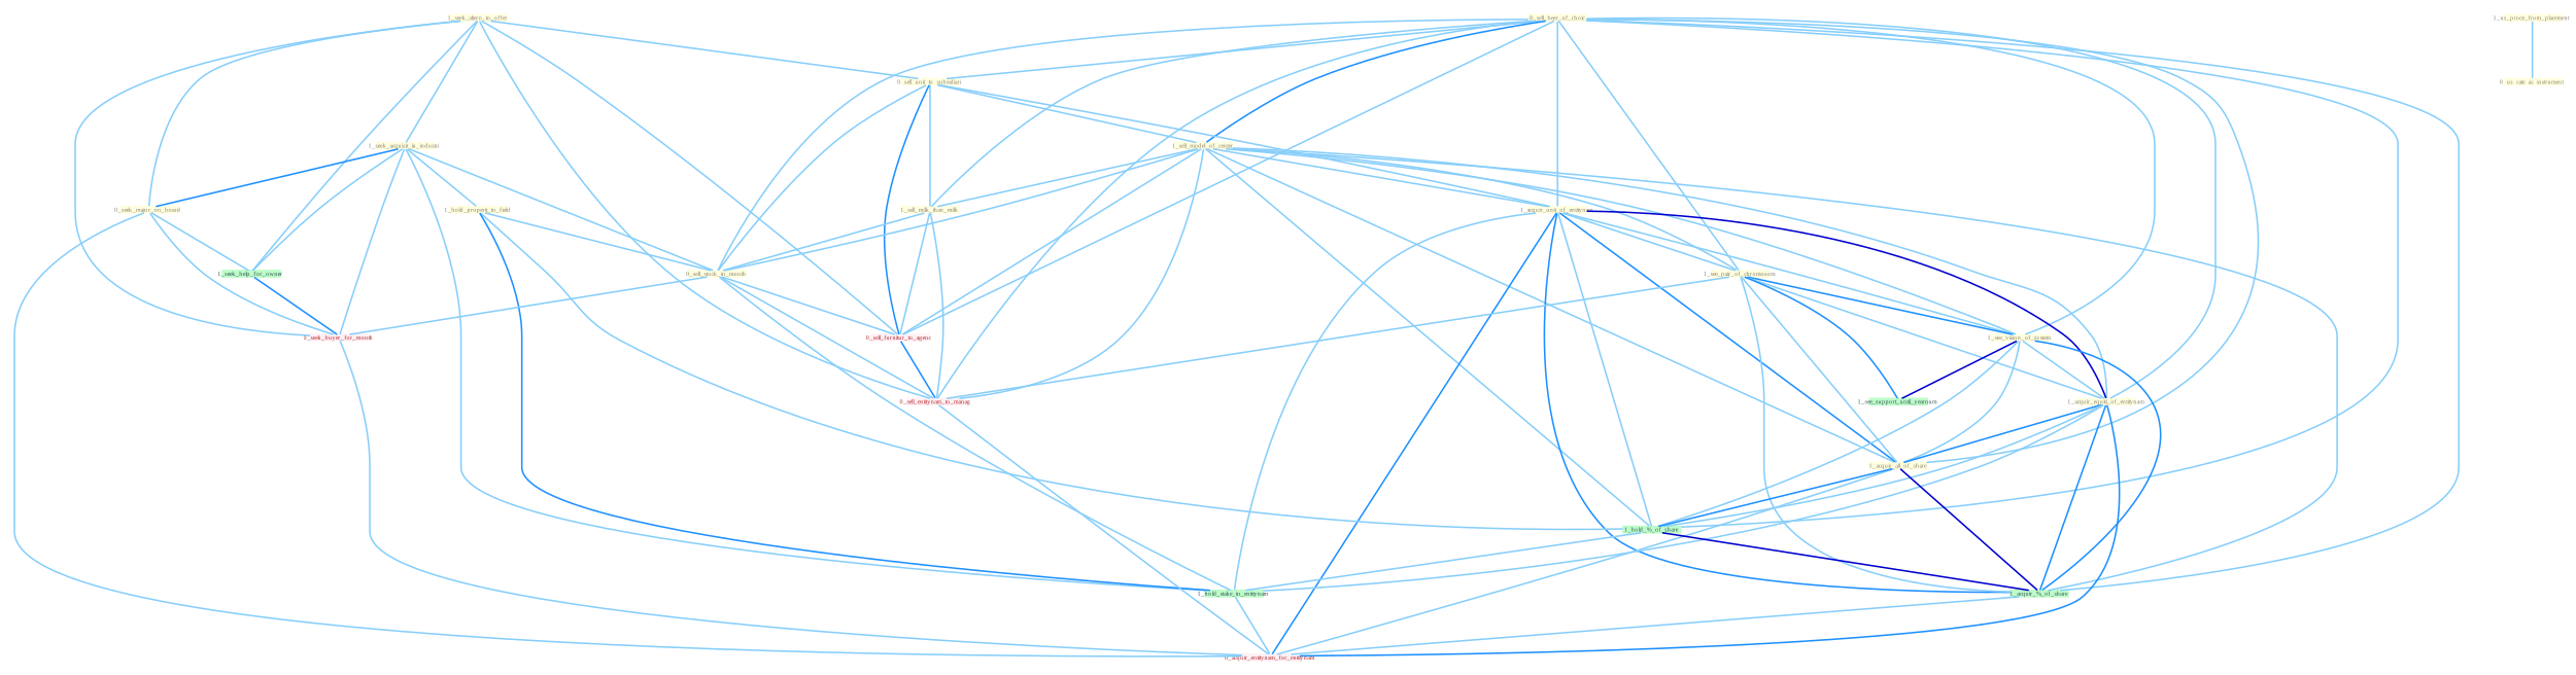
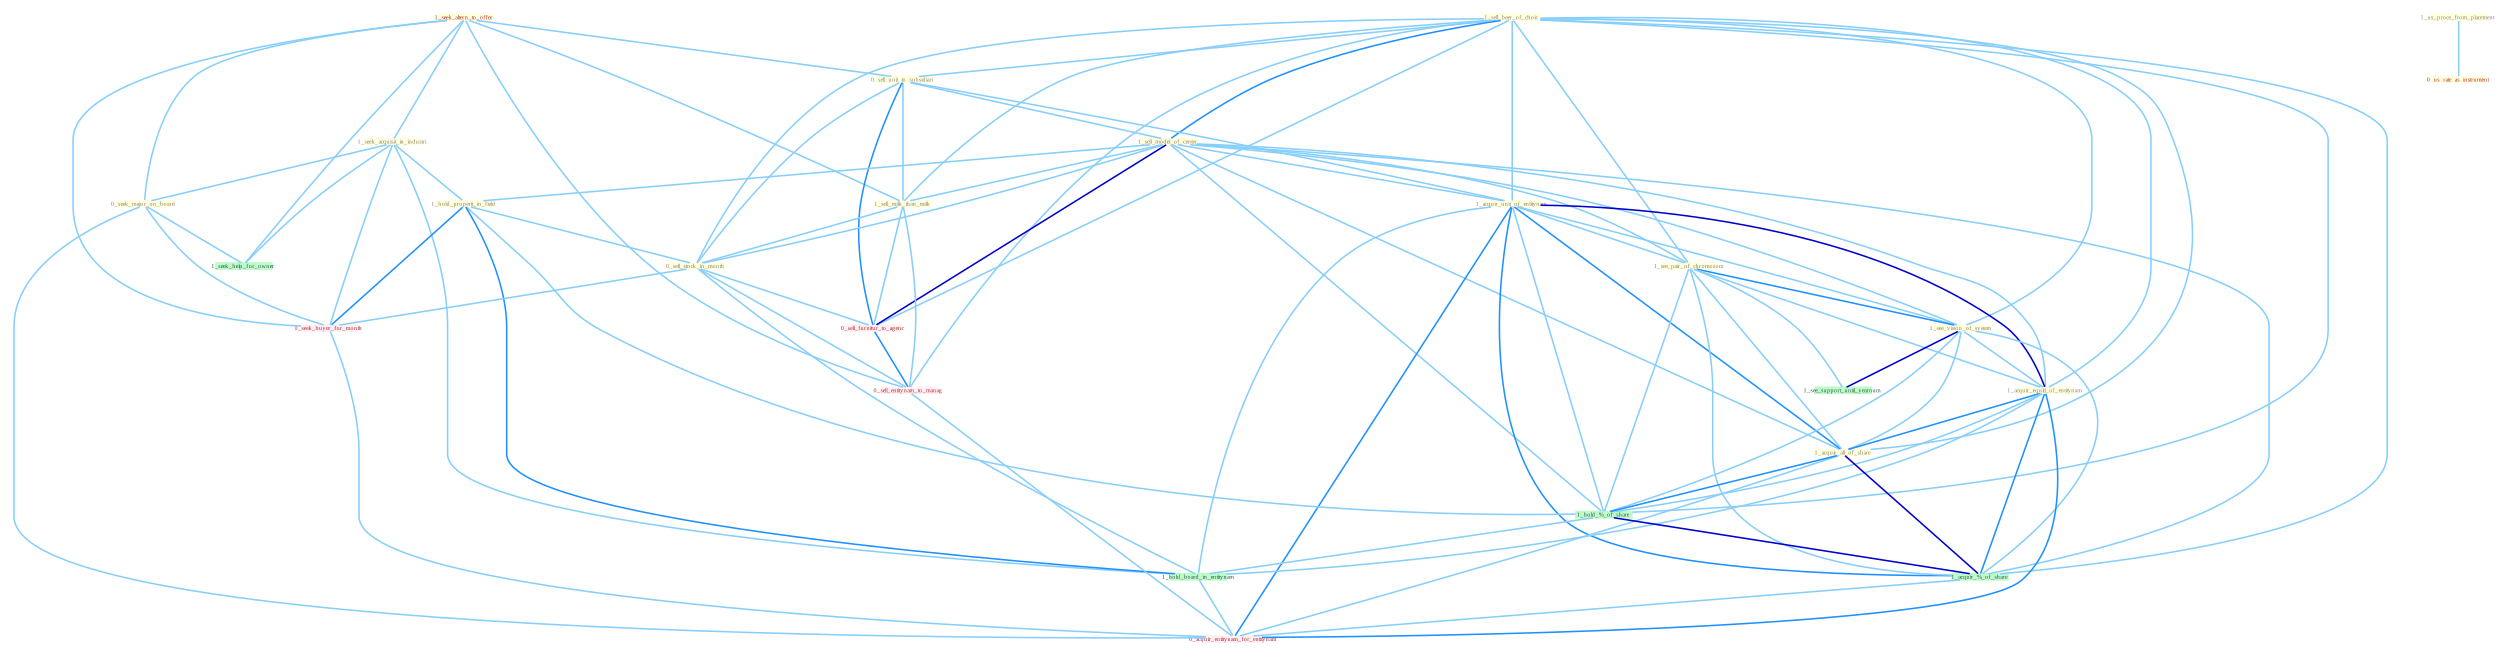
  graph {
    fontname="Liberation Serif"
    node [color="#ffffe0" fixedsize=true fontcolor="#8b7d6b" fontname="Liberation Serif" fontsize=4 shape=polygon style=filled]
    edge [color="#87cefa" fontname="Liberation Serif" w=1]
-   "1_seek_altern_to_offer " [height=.06 width=.5]
-   "1_sell_beer_of_choic " [height=.06 width=.5 label="8_sell_beer_of_choic"]
+   "1_seek_altern_to_offer " [fontcolor="#b22222" height=.06 width=.5]
+   "1_sell_beer_of_choic " [height=.06 width=.5]
    "1_us_proce_from_placement " [height=.06 width=.5]
    "0_sell_unit_to_subsidiari " [height=.06 width=.5]
    "1_sell_model_of_center " [height=.06 width=.5]
    "1_acquir_unit_of_entitynam " [height=.06 width=.5]
    "1_sell_milk_than_milk " [height=.06 width=.5]
    "1_seek_acquisit_in_industri " [height=.06 width=.5]
    "1_hold_properti_in_field " [height=.06 width=.5]
    "0_seek_major_on_board " [height=.06 width=.5]
-   "0_us_rate_as_instrument " [height=.06 width=.5]
+   "0_us_rate_as_instrument " [fontcolor="#b22222" height=.06 width=.5]
    "1_see_pair_of_chromosom " [height=.06 width=.5]
    "1_see_vision_of_system " [height=.06 width=.5]
    "1_acquir_equiti_of_entitynam " [height=.06 width=.5]
    "1_acquir_all_of_share " [height=.06 width=.5]
    "0_sell_stock_in_month " [height=.06 width=.5]
    "0_seek_buyer_for_month " [color="#fff0f5" fontcolor="#b22222" height=.06 width=.5]
    "0_sell_furnitur_to_agenc " [color="#fff0f5" fontcolor="#b22222" height=.06 width=.5]
    "0_sell_entitynam_to_manag " [color="#fff0f5" fontcolor="#b22222" height=.06 width=.5]
    "0_acquir_entitynam_for_entitynam " [color="#fff0f5" fontcolor="#b22222" height=.06 width=.5]
    "1_seek_help_for_owner " [color="#BDFCC9" fontcolor="#2f4f4f" height=.06 width=.5]
    "1_hold_%_of_share " [color="#BDFCC9" fontcolor="#2f4f4f" height=.06 width=.5]
    "1_acquir_%_of_share " [color="#BDFCC9" fontcolor="#2f4f4f" height=.06 width=.5]
-   "1_hold_stake_in_entitynam " [color="#BDFCC9" fontcolor="#2f4f4f" height=.06 width=.5]
+   "1_hold_stake_in_entitynam " [color="#BDFCC9" fontcolor="#2f4f4f" height=.06 width=.5 label="1_hold_board_in_entitynam"]
    "1_see_support_until_yearnum " [color="#BDFCC9" fontcolor="#2f4f4f" height=.06 width=.5]
    subgraph sub_1 {
      "1_seek_altern_to_offer "
      "1_sell_beer_of_choic "
      "1_us_proce_from_placement "
      "0_sell_unit_to_subsidiari "
      "1_sell_model_of_center "
      "1_acquir_unit_of_entitynam "
      "1_sell_milk_than_milk "
      "1_seek_acquisit_in_industri "
      "1_hold_properti_in_field "
      "0_seek_major_on_board "
      "0_us_rate_as_instrument "
      "1_see_pair_of_chromosom "
      "1_see_vision_of_system "
      "1_acquir_equiti_of_entitynam "
      "1_acquir_all_of_share "
      "0_sell_stock_in_month "
    }
    subgraph sub_2 {
      "0_seek_buyer_for_month "
      "0_sell_furnitur_to_agenc "
      "0_sell_entitynam_to_manag "
      "0_acquir_entitynam_for_entitynam "
    }
    "1_seek_altern_to_offer " -- "0_sell_unit_to_subsidiari "
    "1_seek_altern_to_offer " -- "1_seek_acquisit_in_industri "
    "1_seek_altern_to_offer " -- "0_seek_major_on_board "
    "1_seek_altern_to_offer " -- "0_seek_buyer_for_month "
-   "1_seek_altern_to_offer " -- "0_sell_furnitur_to_agenc "
+   "1_seek_altern_to_offer " -- "1_sell_milk_than_milk "
    "1_seek_altern_to_offer " -- "0_sell_entitynam_to_manag "
    "1_seek_altern_to_offer " -- "1_seek_help_for_owner "
    "1_sell_beer_of_choic " -- "0_sell_unit_to_subsidiari "
    "1_sell_beer_of_choic " -- "1_sell_model_of_center " [color="#1e90ff" w=2]
    "1_sell_beer_of_choic " -- "1_acquir_unit_of_entitynam "
    "1_sell_beer_of_choic " -- "1_sell_milk_than_milk "
    "1_sell_beer_of_choic " -- "1_see_pair_of_chromosom "
    "1_sell_beer_of_choic " -- "1_see_vision_of_system "
    "1_sell_beer_of_choic " -- "1_acquir_equiti_of_entitynam "
    "1_sell_beer_of_choic " -- "1_acquir_all_of_share "
    "1_sell_beer_of_choic " -- "0_sell_stock_in_month "
    "1_sell_beer_of_choic " -- "0_sell_furnitur_to_agenc "
    "1_sell_beer_of_choic " -- "0_sell_entitynam_to_manag "
    "1_sell_beer_of_choic " -- "1_hold_%_of_share "
    "1_sell_beer_of_choic " -- "1_acquir_%_of_share "
    "1_us_proce_from_placement " -- "0_us_rate_as_instrument "
    "0_sell_unit_to_subsidiari " -- "1_sell_model_of_center "
    "0_sell_unit_to_subsidiari " -- "1_acquir_unit_of_entitynam "
    "0_sell_unit_to_subsidiari " -- "1_sell_milk_than_milk "
    "0_sell_unit_to_subsidiari " -- "0_sell_stock_in_month "
    "0_sell_unit_to_subsidiari " -- "0_sell_furnitur_to_agenc " [color="#1e90ff" w=2]
    "1_sell_model_of_center " -- "1_acquir_unit_of_entitynam "
    "1_sell_model_of_center " -- "1_sell_milk_than_milk "
    "1_sell_model_of_center " -- "1_see_pair_of_chromosom "
    "1_sell_model_of_center " -- "1_see_vision_of_system "
    "1_sell_model_of_center " -- "1_acquir_equiti_of_entitynam "
    "1_sell_model_of_center " -- "1_acquir_all_of_share "
    "1_sell_model_of_center " -- "0_sell_stock_in_month "
-   "1_sell_model_of_center " -- "0_sell_furnitur_to_agenc "
-   "1_sell_model_of_center " -- "0_sell_entitynam_to_manag "
+   "1_sell_model_of_center " -- "0_sell_furnitur_to_agenc " [color="#0000cd"]
+   "1_sell_model_of_center " -- "1_hold_properti_in_field "
    "1_sell_model_of_center " -- "1_hold_%_of_share "
    "1_sell_model_of_center " -- "1_acquir_%_of_share "
    "1_acquir_unit_of_entitynam " -- "1_see_pair_of_chromosom "
    "1_acquir_unit_of_entitynam " -- "1_see_vision_of_system "
    "1_acquir_unit_of_entitynam " -- "1_acquir_equiti_of_entitynam " [color="#0000cd" w=3]
    "1_acquir_unit_of_entitynam " -- "1_acquir_all_of_share " [color="#1e90ff" w=2]
    "1_acquir_unit_of_entitynam " -- "0_acquir_entitynam_for_entitynam " [color="#1e90ff" w=2]
    "1_acquir_unit_of_entitynam " -- "1_hold_%_of_share "
    "1_acquir_unit_of_entitynam " -- "1_acquir_%_of_share " [color="#1e90ff" w=2]
    "1_acquir_unit_of_entitynam " -- "1_hold_stake_in_entitynam "
    "1_sell_milk_than_milk " -- "0_sell_stock_in_month "
    "1_sell_milk_than_milk " -- "0_sell_furnitur_to_agenc "
    "1_sell_milk_than_milk " -- "0_sell_entitynam_to_manag "
    "1_seek_acquisit_in_industri " -- "1_hold_properti_in_field "
-   "1_seek_acquisit_in_industri " -- "0_seek_major_on_board " [color="#1e90ff"]
-   "1_seek_acquisit_in_industri " -- "0_sell_stock_in_month "
+   "1_seek_acquisit_in_industri " -- "0_seek_major_on_board "
    "1_seek_acquisit_in_industri " -- "0_seek_buyer_for_month "
    "1_seek_acquisit_in_industri " -- "1_seek_help_for_owner "
    "1_seek_acquisit_in_industri " -- "1_hold_stake_in_entitynam "
    "1_hold_properti_in_field " -- "0_sell_stock_in_month "
    "1_hold_properti_in_field " -- "1_hold_%_of_share "
    "1_hold_properti_in_field " -- "1_hold_stake_in_entitynam " [color="#1e90ff" w=2]
    "0_seek_major_on_board " -- "0_seek_buyer_for_month "
    "0_seek_major_on_board " -- "0_acquir_entitynam_for_entitynam "
    "0_seek_major_on_board " -- "1_seek_help_for_owner "
    "1_see_pair_of_chromosom " -- "1_see_vision_of_system " [color="#1e90ff" w=2]
    "1_see_pair_of_chromosom " -- "1_acquir_equiti_of_entitynam "
    "1_see_pair_of_chromosom " -- "1_acquir_all_of_share "
-   "1_see_pair_of_chromosom " -- "0_sell_entitynam_to_manag "
+   "1_see_pair_of_chromosom " -- "1_hold_%_of_share "
    "1_see_pair_of_chromosom " -- "1_acquir_%_of_share "
-   "1_see_pair_of_chromosom " -- "1_see_support_until_yearnum " [color="#1e90ff"]
+   "1_see_pair_of_chromosom " -- "1_see_support_until_yearnum "
    "1_see_vision_of_system " -- "1_acquir_equiti_of_entitynam "
    "1_see_vision_of_system " -- "1_acquir_all_of_share "
    "1_see_vision_of_system " -- "1_hold_%_of_share "
-   "1_see_vision_of_system " -- "1_acquir_%_of_share " [color="#1e90ff"]
+   "1_see_vision_of_system " -- "1_acquir_%_of_share "
    "1_see_vision_of_system " -- "1_see_support_until_yearnum " [color="#0000cd"]
    "1_acquir_equiti_of_entitynam " -- "1_acquir_all_of_share " [color="#1e90ff" w=2]
    "1_acquir_equiti_of_entitynam " -- "0_acquir_entitynam_for_entitynam " [color="#1e90ff" w=2]
    "1_acquir_equiti_of_entitynam " -- "1_hold_%_of_share "
    "1_acquir_equiti_of_entitynam " -- "1_acquir_%_of_share " [color="#1e90ff" w=2]
    "1_acquir_equiti_of_entitynam " -- "1_hold_stake_in_entitynam "
    "1_acquir_all_of_share " -- "0_acquir_entitynam_for_entitynam "
    "1_acquir_all_of_share " -- "1_hold_%_of_share " [color="#1e90ff" w=2]
    "1_acquir_all_of_share " -- "1_acquir_%_of_share " [color="#0000cd" w=3]
    "0_sell_stock_in_month " -- "0_seek_buyer_for_month "
    "0_sell_stock_in_month " -- "0_sell_furnitur_to_agenc "
    "0_sell_stock_in_month " -- "0_sell_entitynam_to_manag "
    "0_sell_stock_in_month " -- "1_hold_stake_in_entitynam "
    "0_seek_buyer_for_month " -- "0_acquir_entitynam_for_entitynam "
    "0_sell_furnitur_to_agenc " -- "0_sell_entitynam_to_manag " [color="#1e90ff" w=2]
    "0_sell_entitynam_to_manag " -- "0_acquir_entitynam_for_entitynam "
-   "1_seek_help_for_owner " -- "0_seek_buyer_for_month " [color="#1e90ff" w=2]
+   "1_hold_properti_in_field " -- "0_seek_buyer_for_month " [color="#1e90ff" w=2]
    "1_hold_%_of_share " -- "1_acquir_%_of_share " [color="#0000cd" w=3]
    "1_hold_%_of_share " -- "1_hold_stake_in_entitynam "
    "1_acquir_%_of_share " -- "0_acquir_entitynam_for_entitynam "
    "1_hold_stake_in_entitynam " -- "0_acquir_entitynam_for_entitynam "
  }
